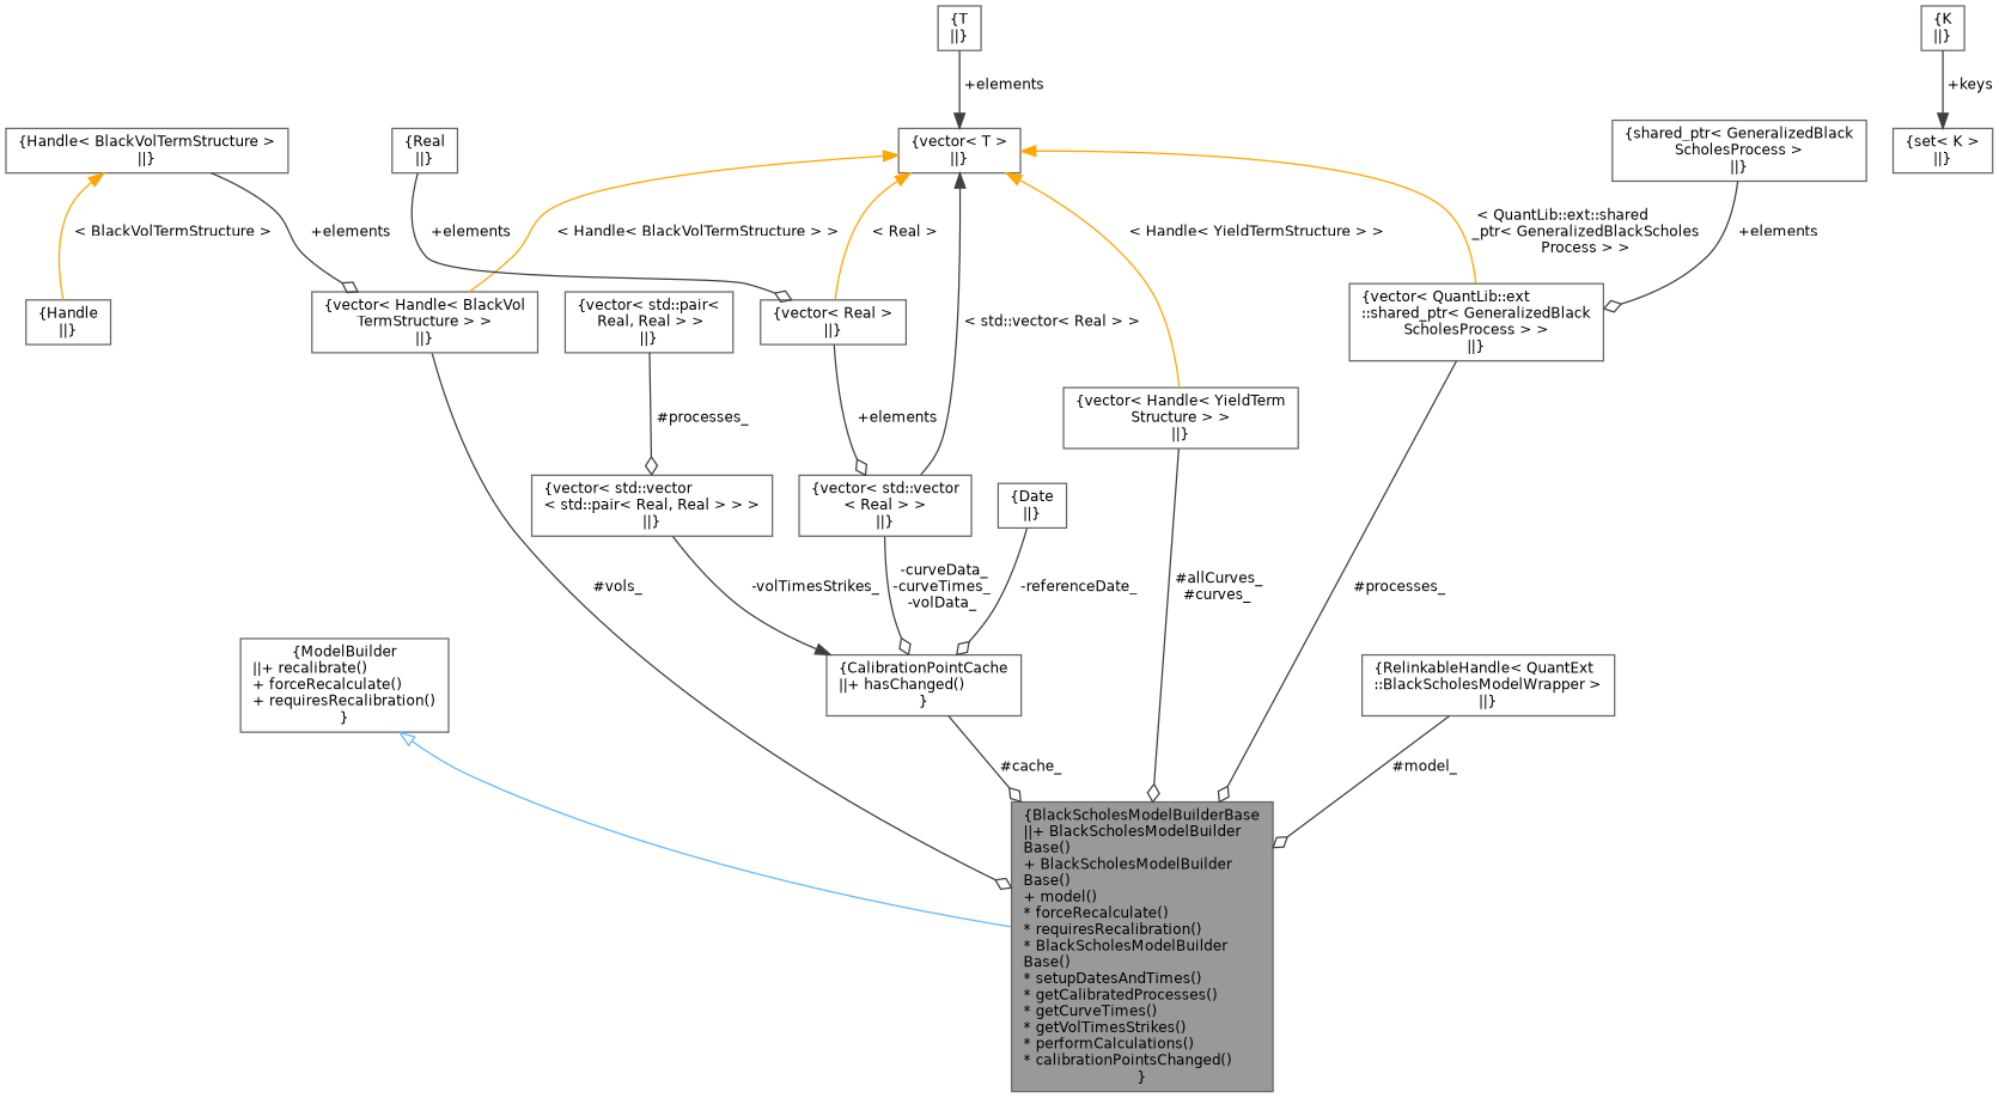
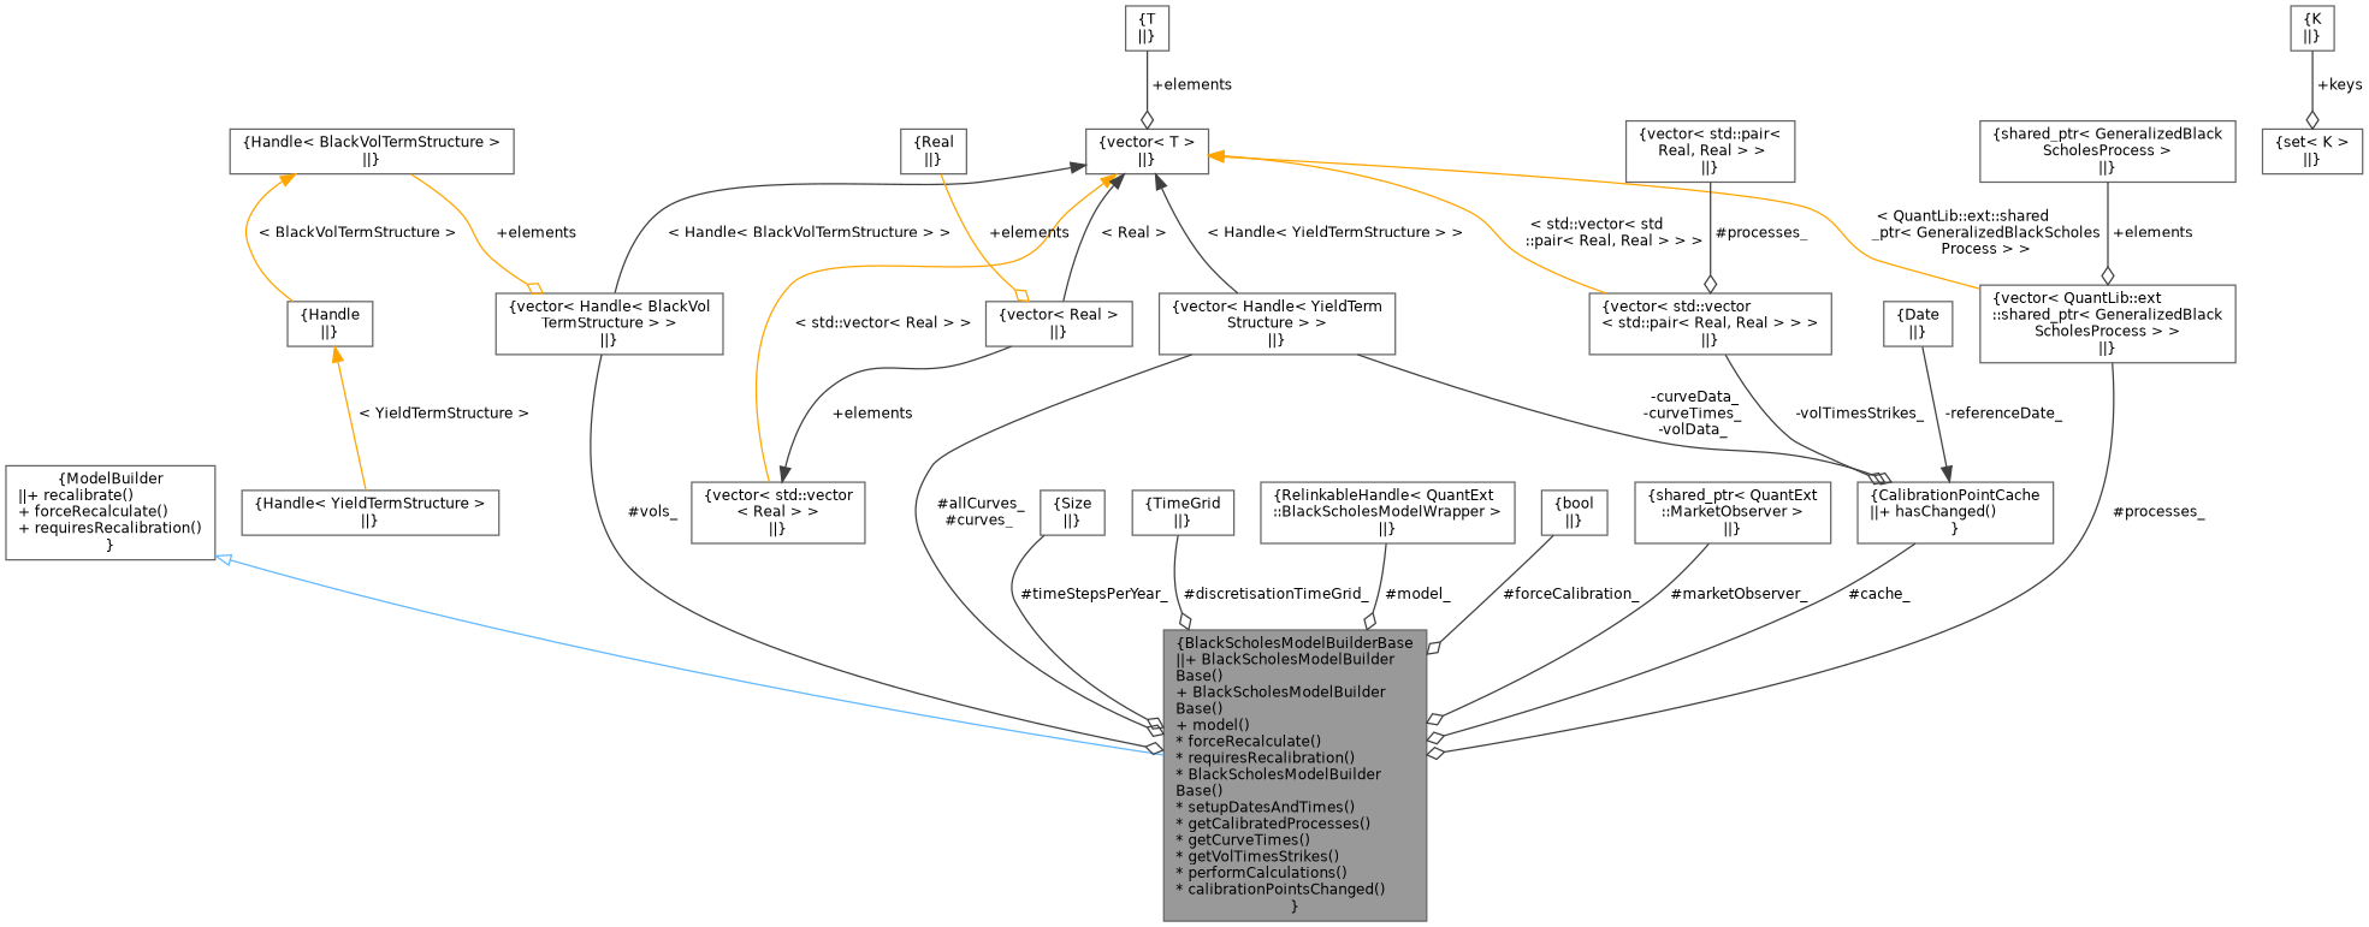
  digraph {
    node [color=gray40 fillcolor=white fontname=Helvetica fontsize=10 shape=box style=filled]
    edge [color=grey25 fontname=Helvetica fontsize=10 labelfontname=Helvetica labelfontsize=10 style=solid arrowhead=odiamond]
    n1 [fillcolor=grey60 fontcolor=black height=0.2 label="{BlackScholesModelBuilderBase\n||+ BlackScholesModelBuilder\lBase()\l+ BlackScholesModelBuilder\lBase()\l+ model()\l* forceRecalculate()\l* requiresRecalibration()\l* BlackScholesModelBuilder\lBase()\l* setupDatesAndTimes()\l* getCalibratedProcesses()\l* getCurveTimes()\l* getVolTimesStrikes()\l* performCalculations()\l* calibrationPointsChanged()\l}" width=0.4]
    n2 [height=0.2 label="{ModelBuilder\n||+ recalibrate()\l+ forceRecalculate()\l+ requiresRecalibration()\l}" width=0.4]
    n3 [height=0.2 label="{vector\< Handle\< YieldTerm\lStructure \> \>\n||}" width=0.4]
+   n4 [height=0.2 label="{Handle\< YieldTermStructure \>\n||}" width=0.4]
    n5 [height=0.2 label="{Handle\n||}" width=0.4]
    n6 [height=0.2 label="{Handle\< BlackVolTermStructure \>\n||}" width=0.4]
    n7 [height=0.2 label="{vector\< Handle\< BlackVol\lTermStructure \> \>\n||}" width=0.4]
    n8 [height=0.2 label="{vector\< T \>\n||}" width=0.4]
    n9 [height=0.2 label="{vector\< QuantLib::ext\l::shared_ptr\< GeneralizedBlack\lScholesProcess \> \>\n||}" width=0.4]
    n10 [height=0.2 label="{vector\< std::vector\l\< Real \> \>\n||}" width=0.4]
    n11 [height=0.2 label="{vector\< Real \>\n||}" width=0.4]
    n12 [height=0.2 label="{vector\< std::vector\l\< std::pair\< Real, Real \> \> \>\n||}" width=0.4]
    n13 [height=0.2 label="{CalibrationPointCache\n||+ hasChanged()\l}" width=0.4]
    n14 [height=0.2 label="{T\n||}" width=0.4]
    n15 [height=0.2 label="{shared_ptr\< GeneralizedBlack\lScholesProcess \>\n||}" width=0.4]
    n16 [height=0.2 label="{Date\n||}" width=0.4]
    n17 [height=0.2 label="{set\< K \>\n||}" width=0.4]
    n18 [height=0.2 label="{K\n||}" width=0.4]
+   n19 [height=0.2 label="{Size\n||}" width=0.4]
+   n20 [height=0.2 label="{TimeGrid\n||}" width=0.4]
    n21 [height=0.2 label="{RelinkableHandle\< QuantExt\l::BlackScholesModelWrapper \>\n||}" width=0.4]
+   n22 [height=0.2 label="{bool\n||}" width=0.4]
+   n23 [height=0.2 label="{shared_ptr\< QuantExt\l::MarketObserver \>\n||}" width=0.4]
    n24 [height=0.2 label="{Real\n||}" width=0.4]
    n25 [height=0.2 label="{vector\< std::pair\<\l Real, Real \> \>\n||}" width=0.4]
    n2 -> n1 [arrowtail=onormal color=steelblue1 dir=back arrowhead=""]
    n3 -> n1 [label=" #allCurves_\n#curves_"]
+   n5 -> n4 [color=orange dir=back label=" \< YieldTermStructure \>" arrowhead=""]
    n6 -> n5 [color=orange dir=back label=" \< BlackVolTermStructure \>" arrowhead=""]
-   n6 -> n7 [label=" +elements"]
+   n6 -> n7 [color=orange label=" +elements"]
    n7 -> n1 [label=" #vols_"]
-   n8 -> n3 [color=orange dir=back label=" \< Handle\< YieldTermStructure \> \>" arrowhead=""]
-   n8 -> n7 [color=orange dir=back label=" \< Handle\< BlackVolTermStructure \> \>" arrowhead=""]
+   n8 -> n3 [dir=back label=" \< Handle\< YieldTermStructure \> \>" arrowhead=""]
+   n8 -> n7 [dir=back label=" \< Handle\< BlackVolTermStructure \> \>" arrowhead=""]
    n8 -> n9 [color=orange dir=back label=" \< QuantLib::ext::shared\l_ptr\< GeneralizedBlackScholes\lProcess \> \>" arrowhead=""]
-   n8 -> n10 [dir=back label=" \< std::vector\< Real \> \>" arrowhead=""]
-   n8 -> n11 [color=orange dir=back label=" \< Real \>" arrowhead=""]
+   n8 -> n10 [color=orange dir=back label=" \< std::vector\< Real \> \>" arrowhead=""]
+   n8 -> n11 [dir=back label=" \< Real \>" arrowhead=""]
+   n8 -> n12 [color=orange dir=back label=" \< std::vector\< std\l::pair\< Real, Real \> \> \>" arrowhead=""]
    n9 -> n1 [label=" #processes_"]
-   n10 -> n13 [label=" -curveData_\n-curveTimes_\n-volData_"]
-   n11 -> n10 [label=" +elements"]
-   n12 -> n13 [arrowhead=normal label=" -volTimesStrikes_"]
+   n3 -> n13 [label=" -curveData_\n-curveTimes_\n-volData_"]
+   n11 -> n10 [arrowhead=normal label=" +elements"]
+   n12 -> n13 [label=" -volTimesStrikes_"]
    n13 -> n1 [label=" #cache_"]
-   n14 -> n8 [arrowhead=normal label=" +elements"]
+   n14 -> n8 [label=" +elements"]
    n15 -> n9 [label=" +elements"]
-   n16 -> n13 [label=" -referenceDate_"]
-   n18 -> n17 [arrowhead=normal label=" +keys"]
+   n16 -> n13 [arrowhead=normal label=" -referenceDate_"]
+   n18 -> n17 [label=" +keys"]
+   n19 -> n1 [label=" #timeStepsPerYear_"]
+   n20 -> n1 [label=" #discretisationTimeGrid_"]
    n21 -> n1 [label=" #model_"]
-   n24 -> n11 [label=" +elements"]
+   n22 -> n1 [label=" #forceCalibration_"]
+   n23 -> n1 [label=" #marketObserver_"]
+   n24 -> n11 [color=orange label=" +elements"]
    n25 -> n12 [label=" #processes_"]
  }
